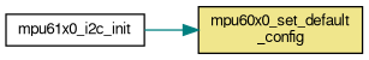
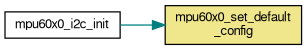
  digraph {
    rankdir=LR
    node [color=black fontname=FreeSans fontsize=10 shape=record style=filled]
-   n1 [fillcolor=white fontcolor=black height=0.2 label=mpu61x0_i2c_init width=0.4]
+   n1 [fillcolor=white fontcolor=black height=0.2 label=mpu60x0_i2c_init width=0.4]
    n2 [fillcolor=khaki height=0.2 label="mpu60x0_set_default\l_config" width=0.4]
    n1 -> n2 [color=teal fontname=FreeSans fontsize=10 labelfontname=FreeSans labelfontsize=10 style=solid]
  }
